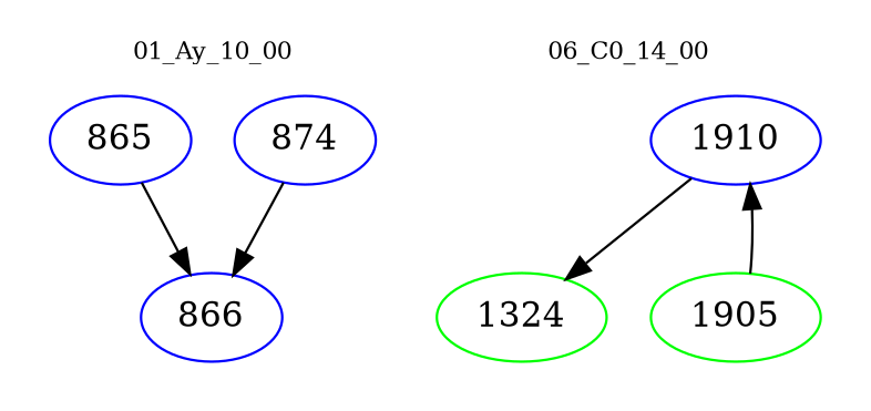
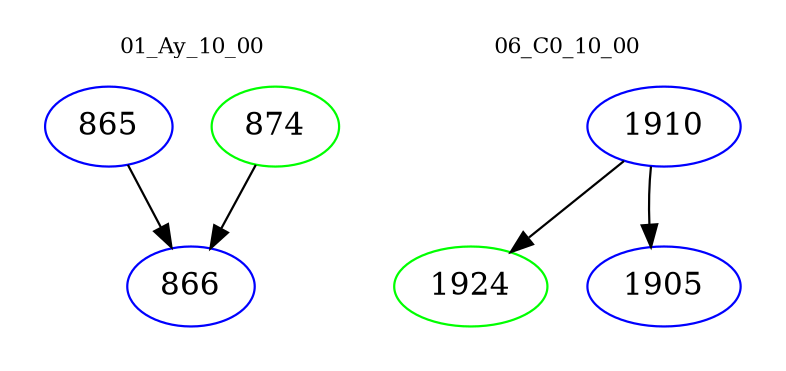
  digraph {
    node [color=blue]
    edge [color=black]
-   n1 [label=874]
+   n1 [color=green label=874]
    n2 [label=866]
    n3 [label=865]
-   n4 [color=green label=1324]
+   n4 [color=green label=1924]
    n5 [label=1910]
-   n6 [color=green label=1905]
+   n6 [label=1905]
    subgraph cluster_1 {
      color=white
      fontsize=10
      label="01_Ay_10_00"
      n1
      n2
      n3
    }
    subgraph cluster_2 {
      color=white
      fontsize=10
-     label="06_C0_14_00"
+     label="06_C0_10_00"
      n4
      n5
      n6
    }
    n1 -> n2
    n3 -> n2
    n5 -> n4
-   n6 -> n5
+   n5 -> n6
  }
